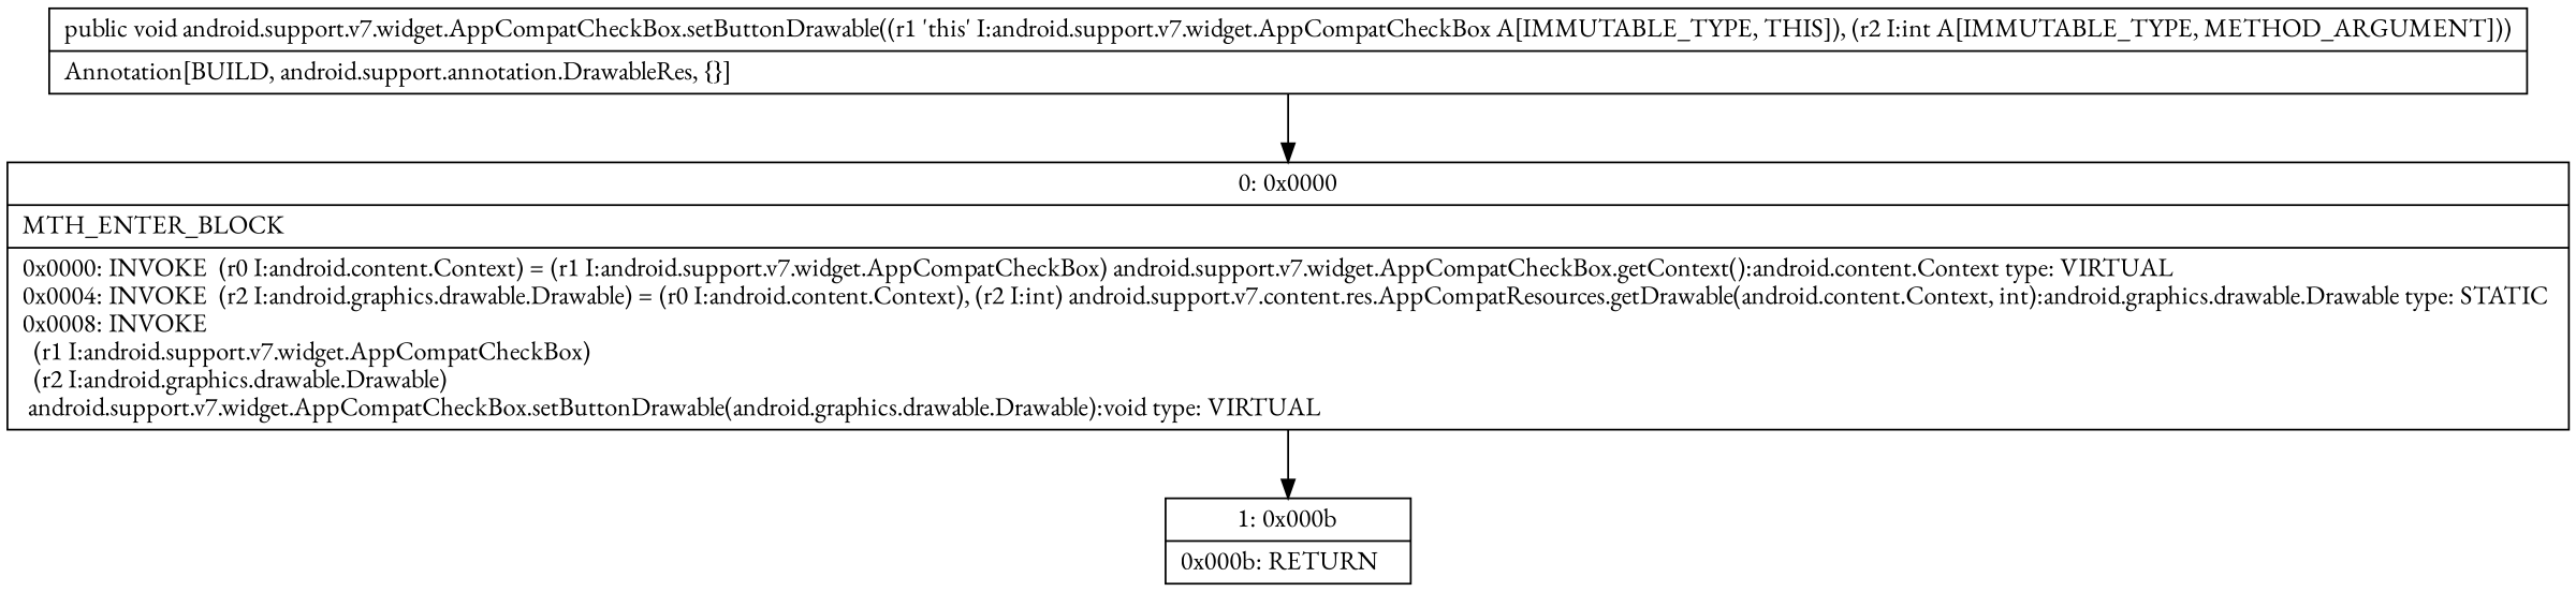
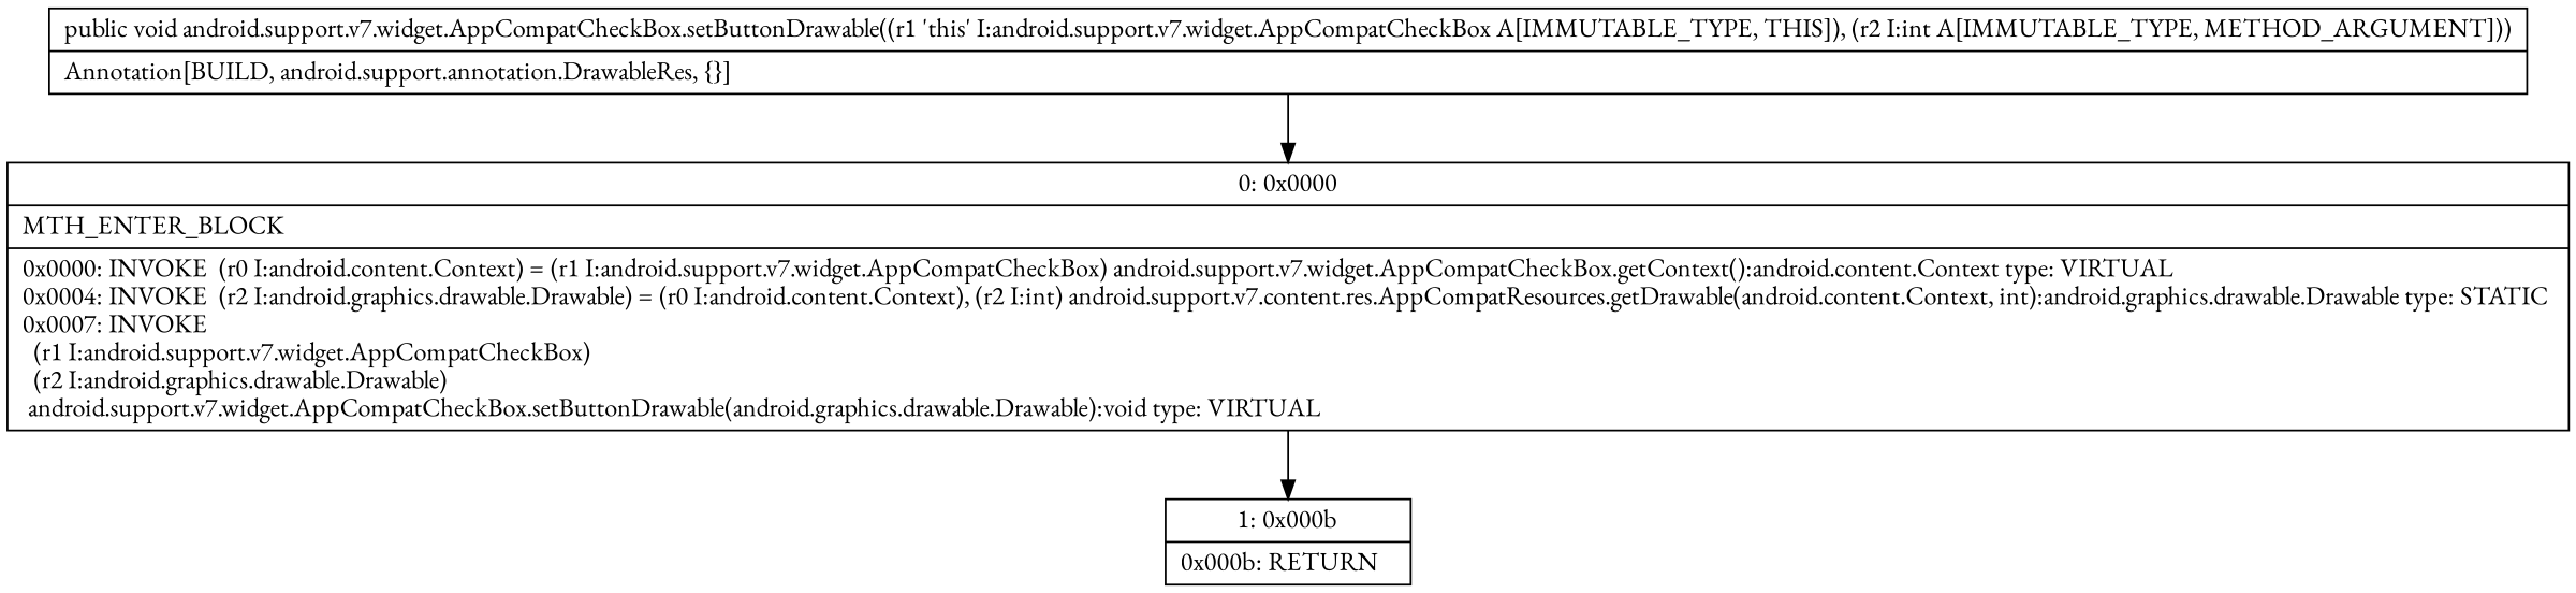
  digraph {
    fontname="EB Garamond"
    node [shape=record fontname="EB Garamond"]
    edge [fontname="EB Garamond"]
-   n1 [label="{0\:\ 0x0000|MTH_ENTER_BLOCK\l|0x0000: INVOKE  (r0 I:android.content.Context) = (r1 I:android.support.v7.widget.AppCompatCheckBox) android.support.v7.widget.AppCompatCheckBox.getContext():android.content.Context type: VIRTUAL \l0x0004: INVOKE  (r2 I:android.graphics.drawable.Drawable) = (r0 I:android.content.Context), (r2 I:int) android.support.v7.content.res.AppCompatResources.getDrawable(android.content.Context, int):android.graphics.drawable.Drawable type: STATIC \l0x0008: INVOKE  \l  (r1 I:android.support.v7.widget.AppCompatCheckBox)\l  (r2 I:android.graphics.drawable.Drawable)\l android.support.v7.widget.AppCompatCheckBox.setButtonDrawable(android.graphics.drawable.Drawable):void type: VIRTUAL \l}"]
+   n1 [label="{0\:\ 0x0000|MTH_ENTER_BLOCK\l|0x0000: INVOKE  (r0 I:android.content.Context) = (r1 I:android.support.v7.widget.AppCompatCheckBox) android.support.v7.widget.AppCompatCheckBox.getContext():android.content.Context type: VIRTUAL \l0x0004: INVOKE  (r2 I:android.graphics.drawable.Drawable) = (r0 I:android.content.Context), (r2 I:int) android.support.v7.content.res.AppCompatResources.getDrawable(android.content.Context, int):android.graphics.drawable.Drawable type: STATIC \l0x0007: INVOKE  \l  (r1 I:android.support.v7.widget.AppCompatCheckBox)\l  (r2 I:android.graphics.drawable.Drawable)\l android.support.v7.widget.AppCompatCheckBox.setButtonDrawable(android.graphics.drawable.Drawable):void type: VIRTUAL \l}"]
    n2 [label="{1\:\ 0x000b|0x000b: RETURN   \l}"]
    n3 [label="{public void android.support.v7.widget.AppCompatCheckBox.setButtonDrawable((r1 'this' I:android.support.v7.widget.AppCompatCheckBox A[IMMUTABLE_TYPE, THIS]), (r2 I:int A[IMMUTABLE_TYPE, METHOD_ARGUMENT]))  | Annotation[BUILD, android.support.annotation.DrawableRes, \{\}]\l}"]
    n1 -> n2
    n3 -> n1
  }
